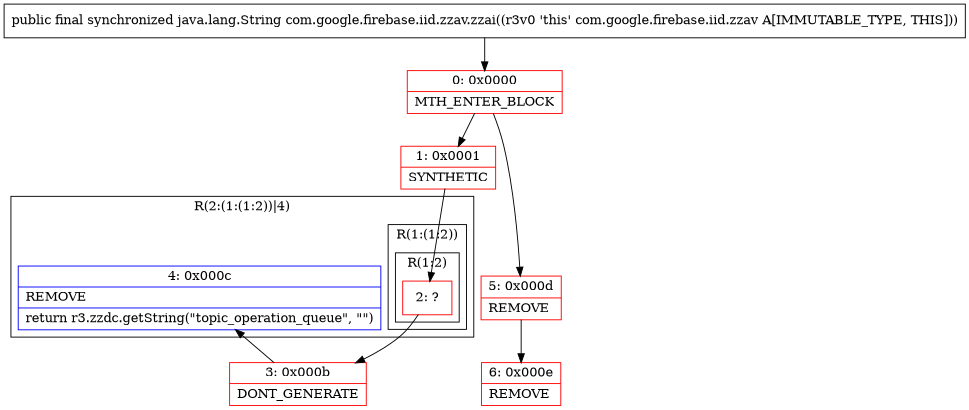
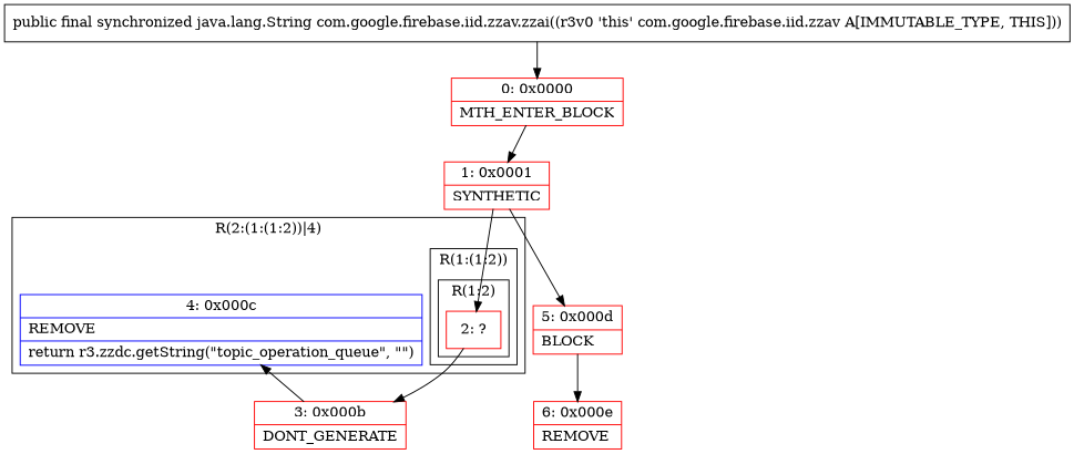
  digraph {
    node [color=red shape=record]
    n1 [label="{2\:\ ?}"]
    n2 [color=blue label="{4\:\ 0x000c|REMOVE\l|return r3.zzdc.getString(\"topic_operation_queue\", \"\")\l}"]
    n3 [label="{3\:\ 0x000b|DONT_GENERATE\l}"]
    n4 [label="{0\:\ 0x0000|MTH_ENTER_BLOCK\l}"]
    n5 [label="{1\:\ 0x0001|SYNTHETIC\l}"]
-   n6 [label="{5\:\ 0x000d|REMOVE\l}"]
+   n6 [label="{5\:\ 0x000d|BLOCK\l}"]
    n7 [label="{6\:\ 0x000e|REMOVE\l}"]
    n8 [label="{public final synchronized java.lang.String com.google.firebase.iid.zzav.zzai((r3v0 'this' com.google.firebase.iid.zzav A[IMMUTABLE_TYPE, THIS])) }" color=""]
    subgraph cluster_1 {
      label="R(2:(1:(1:2))|4)"
      n2
      subgraph cluster_2 {
        label="R(1:(1:2))"
        subgraph cluster_3 {
          label="R(1:2)"
          n1
        }
      }
    }
    n1 -> n3
    n3 -> n2
    n4 -> n5
    n5 -> n1
-   n4 -> n6
+   n5 -> n6
    n6 -> n7
    n8 -> n4
  }
